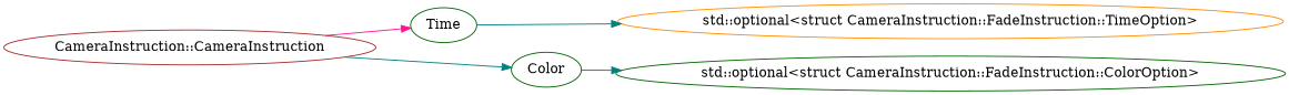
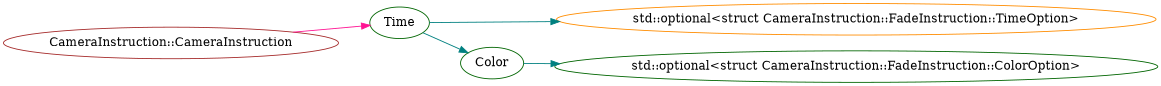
  digraph {
    rankdir=LR
    node [color=darkgreen]
    edge [color=teal]
    n1 [color=darkorange label="std::optional<struct CameraInstruction::FadeInstruction::TimeOption>"]
    n2 [label="std::optional<struct CameraInstruction::FadeInstruction::ColorOption>"]
    n3 [color=brown label="CameraInstruction::CameraInstruction"]
    n4 [label=Time]
    n5 [label=Color]
    subgraph sub_1 {
      rank=max
      n1
      n2
    }
    n3 -> n4 [color=deeppink]
-   n3 -> n5
+   n4 -> n5
    n4 -> n1
    n5 -> n2
  }
